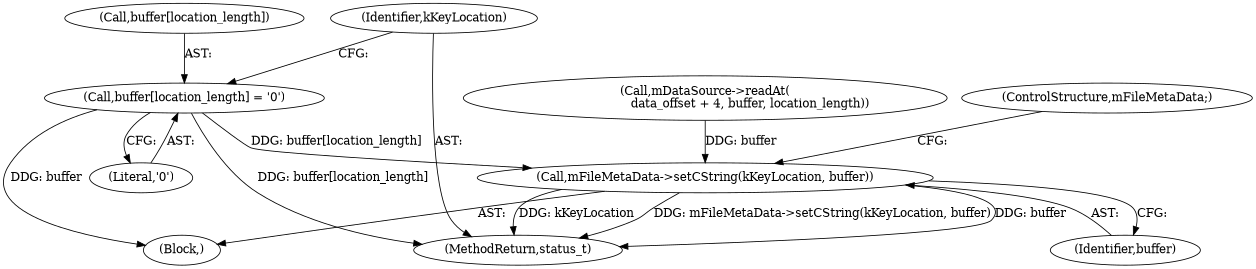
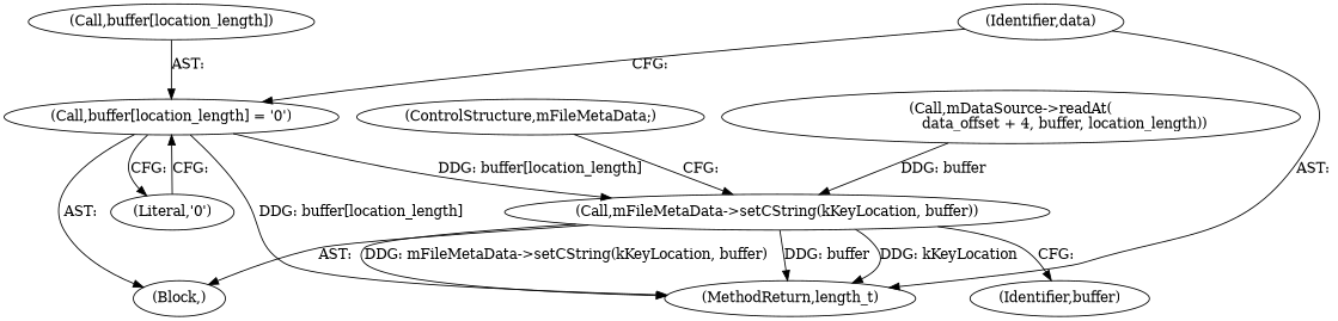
  digraph {
    n1 [label="(Call,buffer[location_length] = '\0')"]
    n2 [label="(Call,mFileMetaData->setCString(kKeyLocation, buffer))"]
-   n3 [label="(MethodReturn,status_t)"]
+   n3 [label="(MethodReturn,length_t)"]
    n4 [label="(Block,)"]
    n5 [label="(Literal,'\0')"]
    n6 [label="(Identifier,buffer)"]
    n7 [label="(Call,mDataSource->readAt(\n                        data_offset + 4, buffer, location_length))"]
    n8 [label="(ControlStructure,mFileMetaData;)"]
    n9 [label="(Call,buffer[location_length])"]
-   n10 [label="(Identifier,kKeyLocation)"]
+   n10 [label="(Identifier,data)"]
    n1 -> n2 [label="DDG: buffer[location_length]"]
    n1 -> n3 [label="DDG: buffer[location_length]"]
-   n1 -> n4 [label="DDG: buffer"]
+   n1 -> n4 [label="AST: "]
    n1 -> n5 [label="CFG: "]
    n2 -> n3 [label="DDG: kKeyLocation"]
    n2 -> n3 [label="DDG: mFileMetaData->setCString(kKeyLocation, buffer)"]
    n2 -> n3 [label="DDG: buffer"]
    n2 -> n4 [label="AST: "]
    n2 -> n6 [label="CFG: "]
-   n5 -> n1 [label="AST: "]
-   n6 -> n2 [label="AST: "]
+   n5 -> n1 [label="CFG: "]
    n7 -> n2 [label="DDG: buffer"]
    n8 -> n2 [label="CFG: "]
    n9 -> n1 [label="AST: "]
    n10 -> n1 [label="CFG: "]
    n10 -> n3 [label="AST: "]
  }
